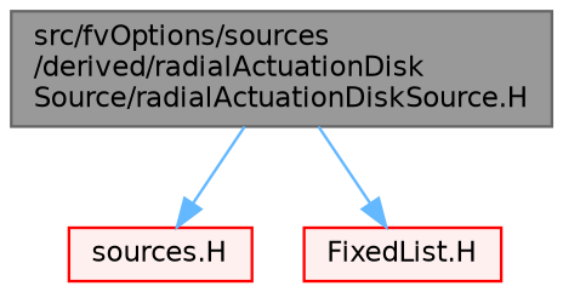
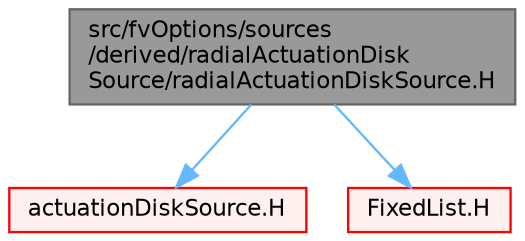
  digraph {
    node [color=red fillcolor="#FFF0F0" fontname=Helvetica fontsize=10 shape=box style=filled]
    edge [color=steelblue1 fontname=Helvetica fontsize=10 labelfontname=Helvetica labelfontsize=10 style=solid]
    n1 [color=gray40 fillcolor=grey60 fontcolor=black height=0.2 label="src/fvOptions/sources\l/derived/radialActuationDisk\lSource/radialActuationDiskSource.H" width=0.4]
-   n2 [height=0.2 label="sources.H" width=0.4]
+   n2 [height=0.2 label="actuationDiskSource.H" width=0.4]
    n3 [height=0.2 label="FixedList.H" width=0.4]
    n1 -> n2
    n1 -> n3
  }
